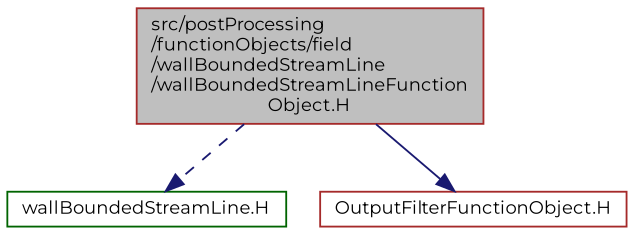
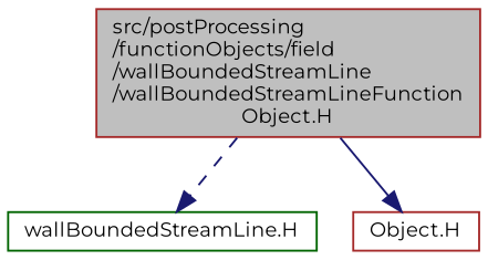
  digraph {
    fontname=Montserrat
    node [color=brown fontname=Montserrat fontsize=10 shape=record]
    edge [color=midnightblue fontname=Montserrat fontsize=10 labelfontname=FreeSans labelfontsize=10]
    n1 [fillcolor=grey75 fontcolor=black height=0.2 label="src/postProcessing\l/functionObjects/field\l/wallBoundedStreamLine\l/wallBoundedStreamLineFunction\lObject.H" style=filled width=0.4]
    n2 [color=darkgreen height=0.2 label="wallBoundedStreamLine.H" width=0.4]
-   n3 [height=0.2 label="OutputFilterFunctionObject.H" width=0.4]
+   n3 [height=0.2 label="Object.H" width=0.4]
    n1 -> n2 [style=dashed]
    n1 -> n3 [style=solid]
  }
